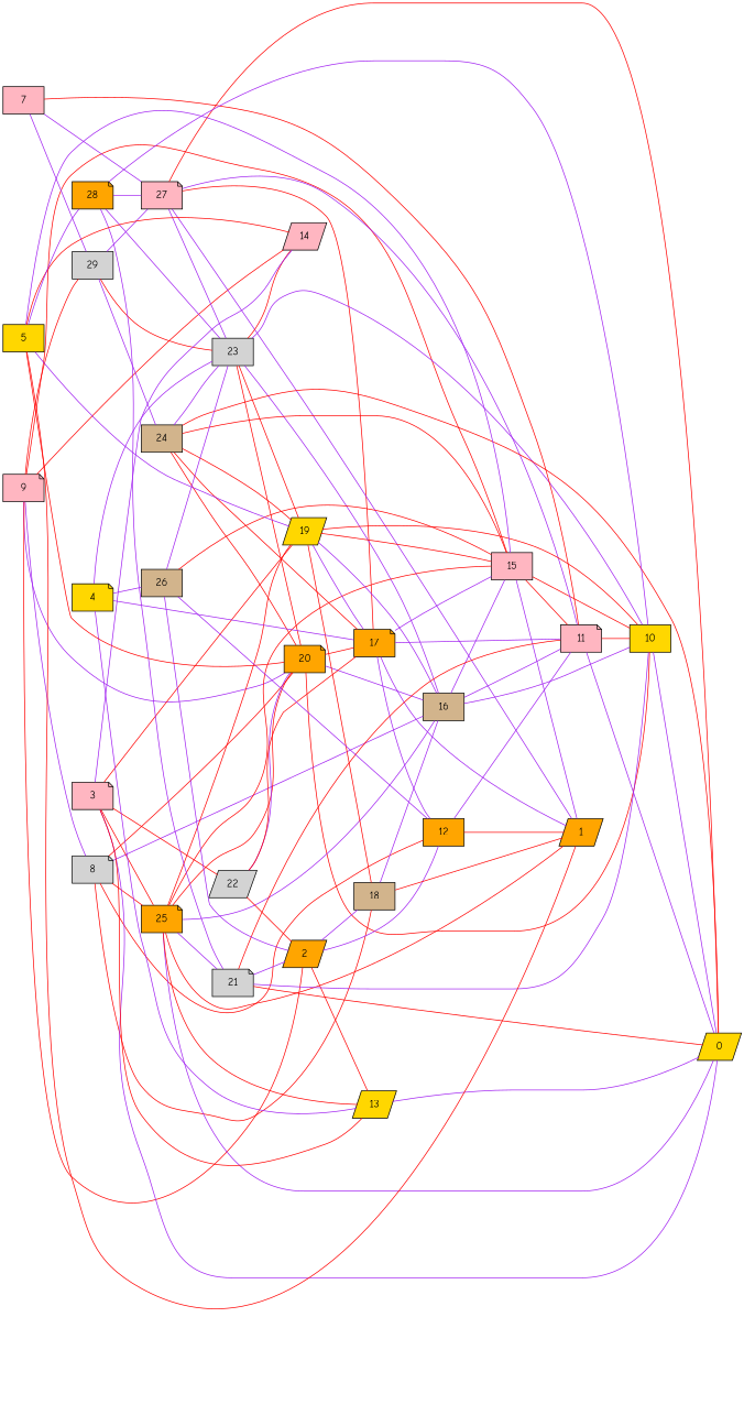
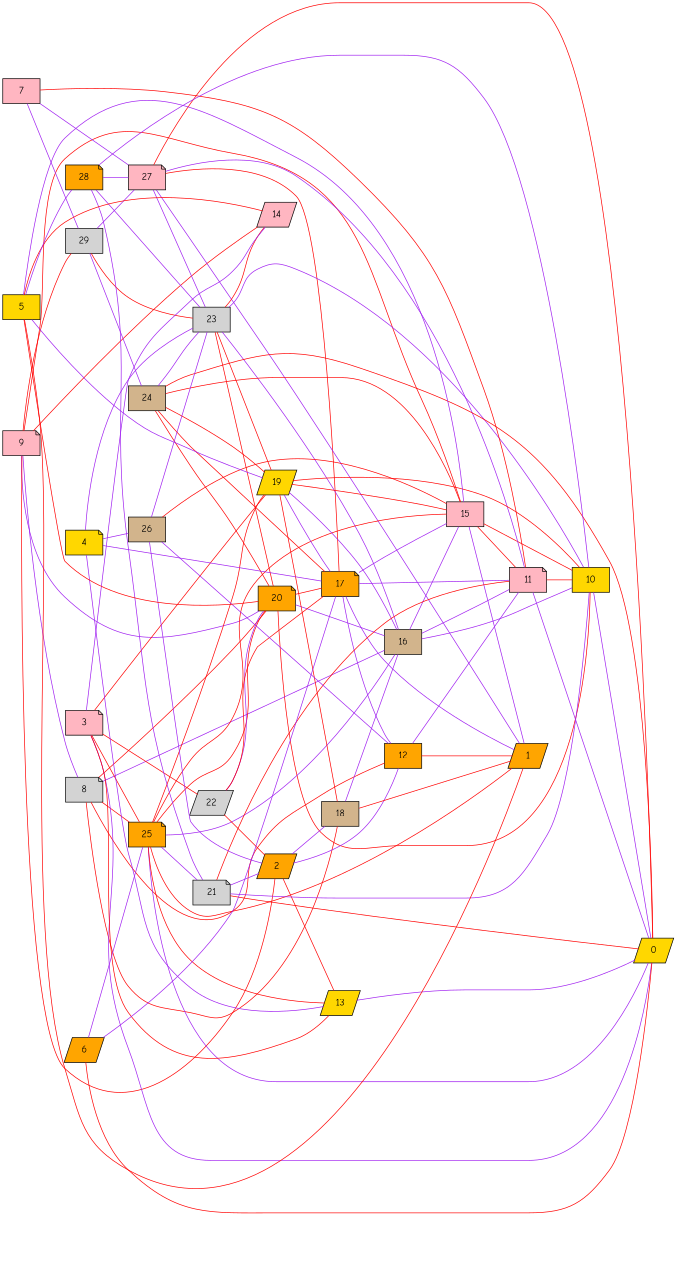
  digraph {
    fontname="Comic Neue"
    rankdir=LR
    node [fillcolor=orange fontname="Comic Neue" shape=note style=filled]
    edge [color=purple dir=none fontname="Comic Neue"]
    20
    10 [fillcolor=gold shape=box]
    16 [fillcolor=tan shape=box]
    17
    0 [fillcolor=gold shape=parallelogram]
    11 [fillcolor=lightpink]
    15 [fillcolor=lightpink shape=box]
    9 [fillcolor=lightpink]
    29 [fillcolor=lightgrey shape=box]
    8 [fillcolor=lightgrey]
    14 [fillcolor=lightpink shape=parallelogram]
    2 [shape=parallelogram]
    27 [fillcolor=lightpink]
    23 [fillcolor=lightgrey shape=box]
    24 [fillcolor=tan shape=box]
    18 [fillcolor=tan shape=box]
    12 [shape=box]
    25
    22 [fillcolor=lightgrey shape=parallelogram]
    13 [fillcolor=gold shape=parallelogram]
    1 [shape=parallelogram]
    19 [fillcolor=gold shape=parallelogram]
    21 [fillcolor=lightgrey]
    3 [fillcolor=lightpink]
+   6 [shape=parallelogram]
    7 [fillcolor=lightpink shape=box]
    28
    4 [fillcolor=gold]
    26 [fillcolor=tan shape=box]
    5 [fillcolor=gold shape=box]
    subgraph sub_1 {
      20
      10
      16
      17
      0
      11
      15
      9
      29
      8
      14
      2
      27
      23
      24
      18
      12
      25
      22
      13
      1
      19
      21
      3
+     6
      7
      28
      4
      26
      5
    }
    20 -> 10 [color=red]
    20 -> 16
    20 -> 17 [color=red]
    10 -> 0
    16 -> 10
    16 -> 11
    16 -> 15
    17 -> 11
    17 -> 15
    17 -> 12
    17 -> 1
    11 -> 10 [color=red]
    11 -> 0
    15 -> 10 [color=red]
    15 -> 11 [color=red]
    15 -> 1
    9 -> 20
    9 -> 15 [color=red]
    9 -> 29 [color=red]
    9 -> 8
    9 -> 14 [color=red]
    9 -> 2 [color=red]
    29 -> 27
    29 -> 23 [color=red]
    29 -> 24
    8 -> 20 [color=red]
    8 -> 16
    8 -> 18 [color=red]
    8 -> 12 [color=red]
    8 -> 25 [color=red]
    2 -> 18
    2 -> 12
    2 -> 13 [color=red]
    27 -> 17 [color=red]
    27 -> 0 [color=red]
    27 -> 11
    27 -> 23
    27 -> 1
    23 -> 20 [color=red]
    23 -> 10
    23 -> 16
    23 -> 14 [color=red]
    23 -> 19 [color=red]
    24 -> 20 [color=red]
    24 -> 17 [color=red]
    24 -> 0 [color=red]
    24 -> 15 [color=red]
    24 -> 23
    24 -> 19 [color=red]
    18 -> 16
    18 -> 1 [color=red]
    12 -> 11
    12 -> 1 [color=red]
    25 -> 20 [color=red]
    25 -> 16
    25 -> 0
    25 -> 15 [color=red]
    25 -> 13 [color=red]
    25 -> 1 [color=red]
    25 -> 19 [color=red]
    25 -> 21
    22 -> 20
    22 -> 17 [color=red]
    22 -> 2 [color=red]
    13 -> 0
    19 -> 10 [color=red]
    19 -> 16
    19 -> 17
    19 -> 15 [color=red]
    19 -> 18 [color=red]
    21 -> 10
    21 -> 0 [color=red]
    21 -> 11 [color=red]
    21 -> 2
    3 -> 0
    3 -> 14
    3 -> 25 [color=red]
    3 -> 22 [color=red]
    3 -> 13 [color=red]
    3 -> 19 [color=red]
+   6 -> 17
+   6 -> 0 [color=red]
+   6 -> 25
    7 -> 11 [color=red]
    7 -> 29
    7 -> 27
    28 -> 10
    28 -> 27
    28 -> 23
    28 -> 21
    4 -> 17
    4 -> 23
    4 -> 13
    4 -> 26
    26 -> 15 [color=red]
    26 -> 2
    26 -> 23
    26 -> 12
    5 -> 20 [color=red]
    5 -> 15
    5 -> 14 [color=red]
    5 -> 1 [color=red]
    5 -> 19
    5 -> 28
  }
